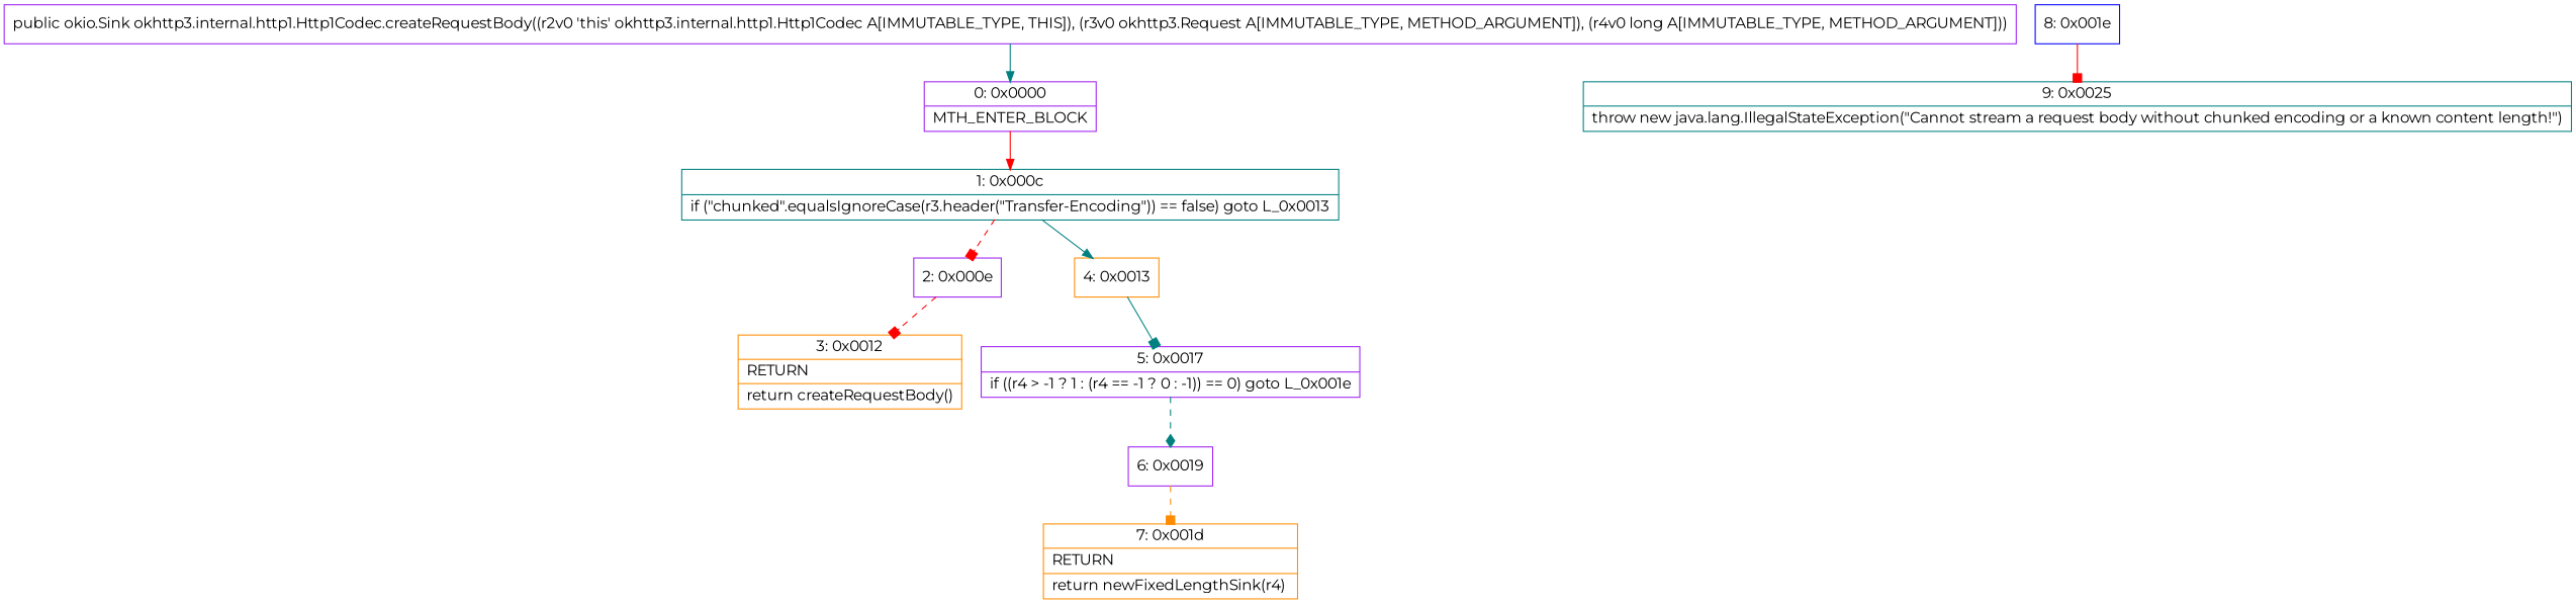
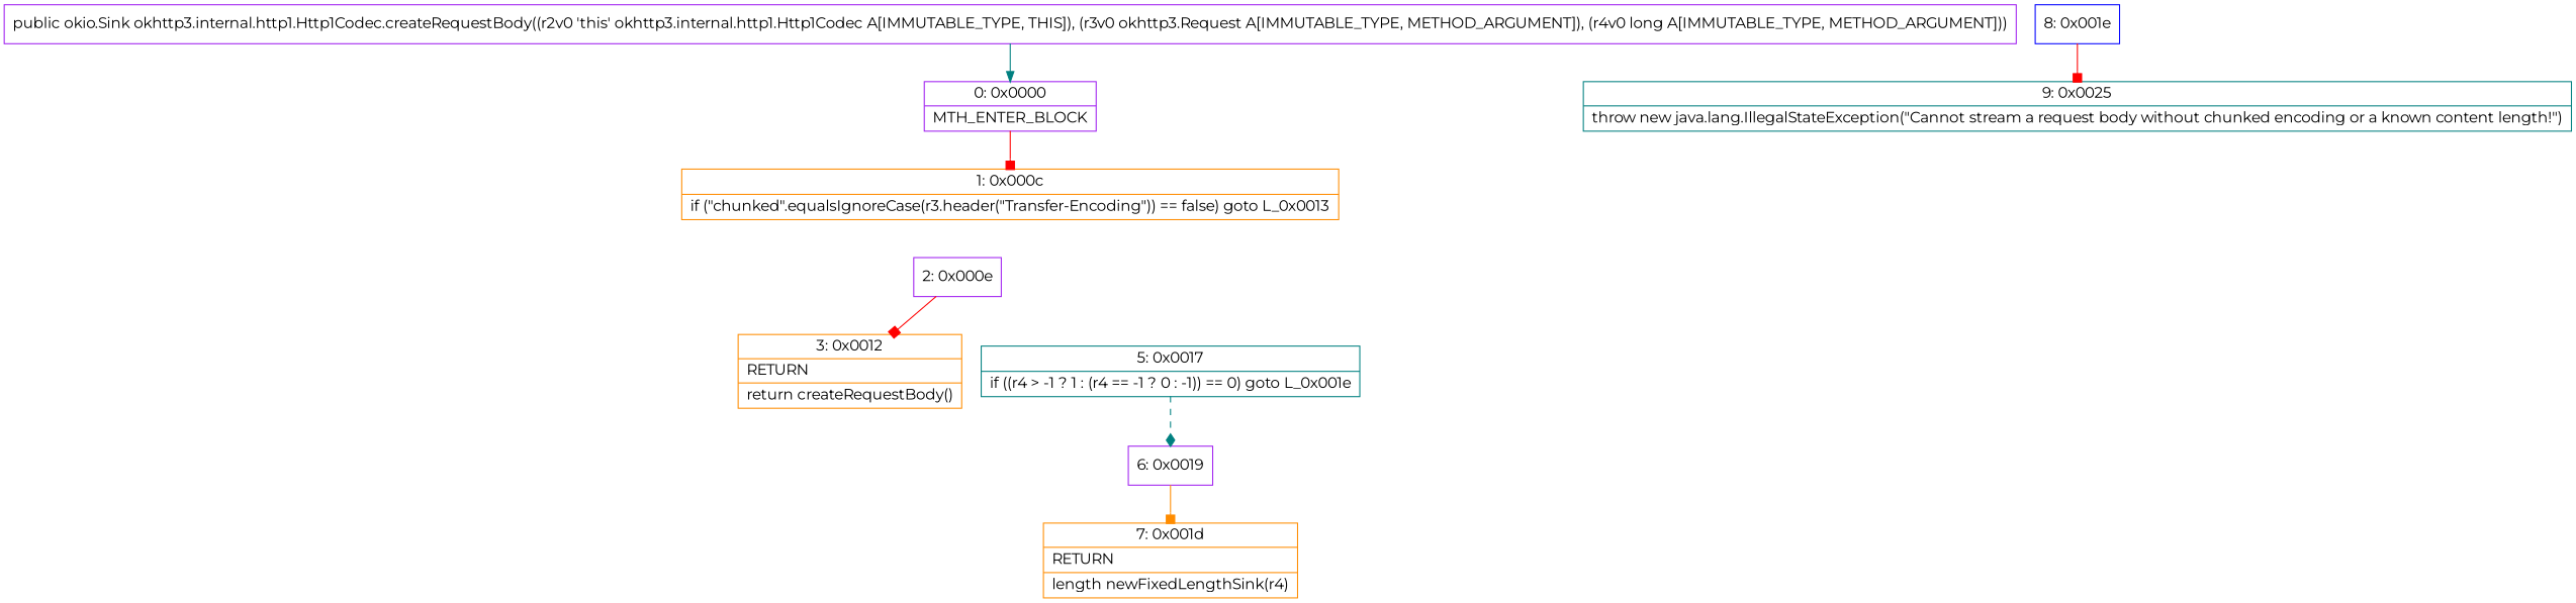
  digraph {
    fontname=Montserrat
    node [color=purple fontname=Montserrat shape=record]
    edge [arrowhead=box color=red fontname=Montserrat]
    n1 [label="{0\:\ 0x0000|MTH_ENTER_BLOCK\l}"]
-   n2 [color=teal label="{1\:\ 0x000c|if (\"chunked\".equalsIgnoreCase(r3.header(\"Transfer\-Encoding\")) == false) goto L_0x0013\l}"]
+   n2 [color=darkorange label="{1\:\ 0x000c|if (\"chunked\".equalsIgnoreCase(r3.header(\"Transfer\-Encoding\")) == false) goto L_0x0013\l}"]
    n3 [label="{2\:\ 0x000e}"]
-   n4 [color=darkorange label="{4\:\ 0x0013}"]
    n5 [color=darkorange label="{3\:\ 0x0012|RETURN\l|return createRequestBody()\l}"]
-   n6 [label="{5\:\ 0x0017|if ((r4 \> \-1 ? 1 : (r4 == \-1 ? 0 : \-1)) == 0) goto L_0x001e\l}"]
+   n6 [color=teal label="{5\:\ 0x0017|if ((r4 \> \-1 ? 1 : (r4 == \-1 ? 0 : \-1)) == 0) goto L_0x001e\l}"]
    n7 [label="{6\:\ 0x0019}"]
-   n8 [color=darkorange label="{7\:\ 0x001d|RETURN\l|return newFixedLengthSink(r4)\l}"]
+   n8 [color=darkorange label="{7\:\ 0x001d|RETURN\l|length newFixedLengthSink(r4)\l}"]
    n9 [color=blue label="{8\:\ 0x001e}"]
    n10 [color=teal label="{9\:\ 0x0025|throw new java.lang.IllegalStateException(\"Cannot stream a request body without chunked encoding or a known content length!\")\l}"]
    n11 [label="{public okio.Sink okhttp3.internal.http1.Http1Codec.createRequestBody((r2v0 'this' okhttp3.internal.http1.Http1Codec A[IMMUTABLE_TYPE, THIS]), (r3v0 okhttp3.Request A[IMMUTABLE_TYPE, METHOD_ARGUMENT]), (r4v0 long A[IMMUTABLE_TYPE, METHOD_ARGUMENT])) }"]
-   n1 -> n2 [arrowhead=normal]
-   n2 -> n3 [style=dashed]
-   n2 -> n4 [arrowhead=normal color=teal]
-   n3 -> n5 [style=dashed]
-   n4 -> n6 [color=teal]
+   n1 -> n2
+   n3 -> n5
    n6 -> n7 [arrowhead=diamond color=teal style=dashed]
-   n7 -> n8 [color=darkorange style=dashed]
+   n7 -> n8 [color=darkorange]
    n9 -> n10
    n11 -> n1 [arrowhead=normal color=teal]
  }
